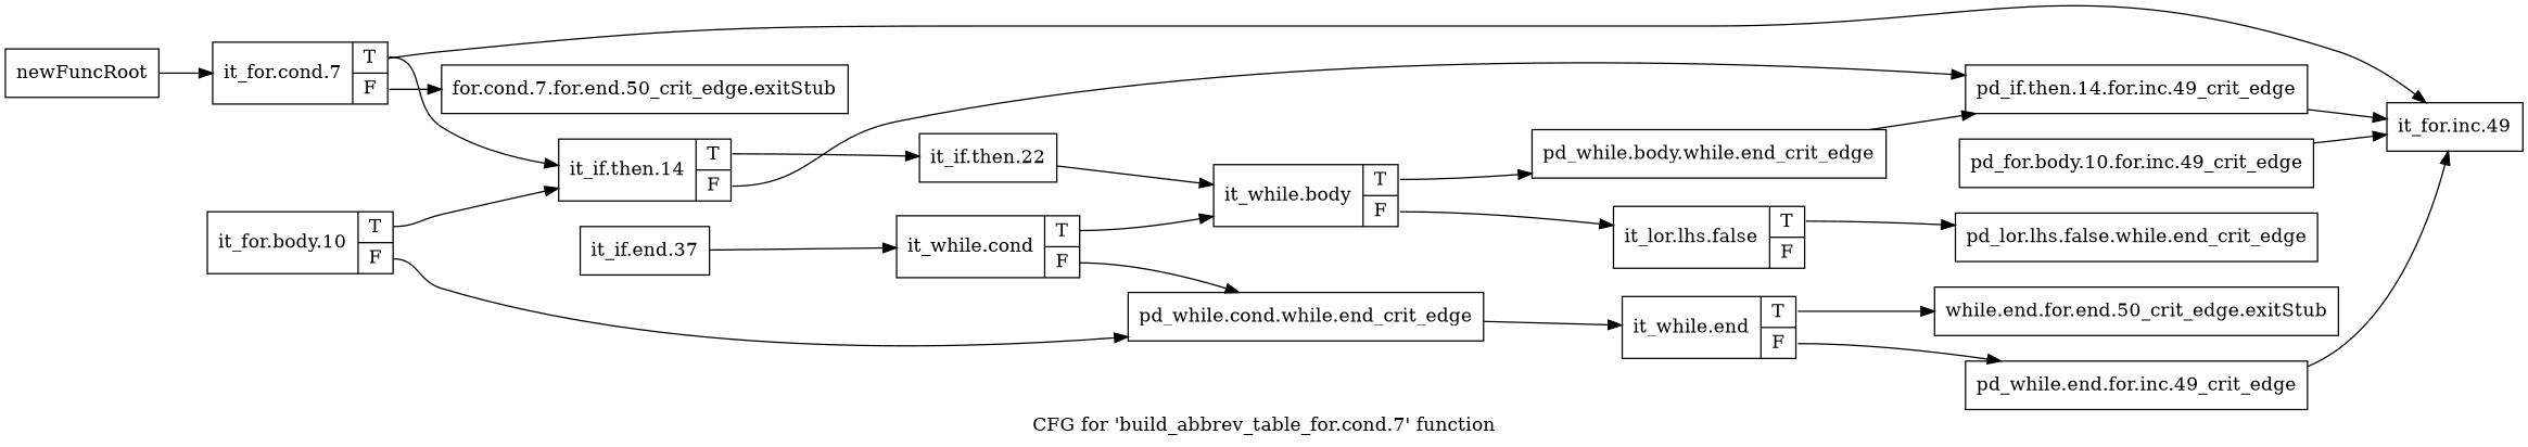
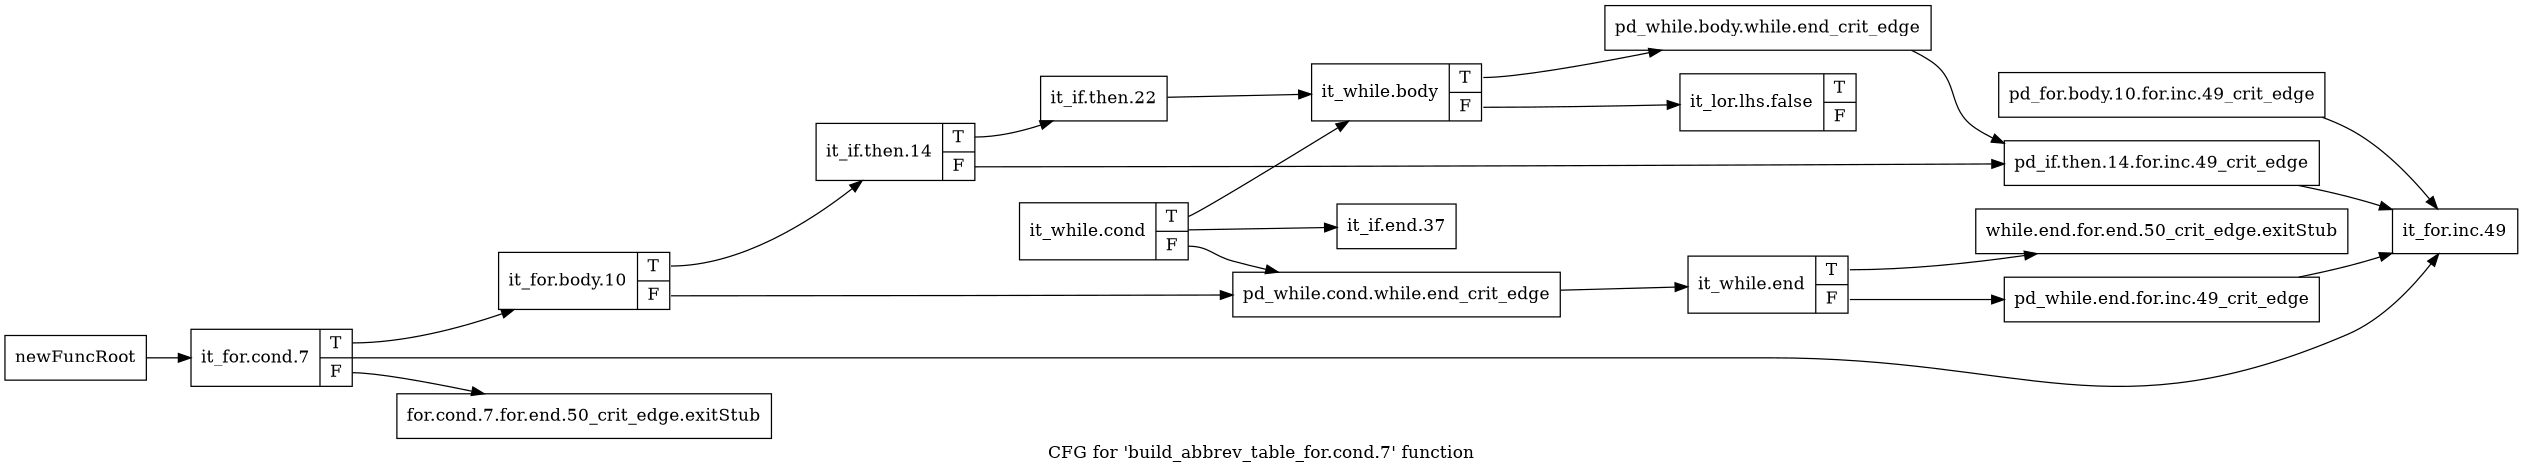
  digraph {
    label="CFG for 'build_abbrev_table_for.cond.7' function"
    rankdir=LR
    node [shape=record]
    n1 [label="{newFuncRoot}"]
    n2 [label="{it_for.cond.7|{<s0>T|<s1>F}}"]
    n3 [label="{for.cond.7.for.end.50_crit_edge.exitStub}"]
    n4 [label="{it_for.body.10|{<s0>T|<s1>F}}"]
    n5 [label="{it_for.inc.49}"]
    n6 [label="{it_if.then.14|{<s0>T|<s1>F}}"]
    n7 [label="{pd_while.cond.while.end_crit_edge}"]
    n8 [label="{while.end.for.end.50_crit_edge.exitStub}"]
    n9 [label="{it_if.then.22}"]
    n10 [label="{pd_if.then.14.for.inc.49_crit_edge}"]
    n11 [label="{pd_for.body.10.for.inc.49_crit_edge}"]
    n12 [label="{it_while.body|{<s0>T|<s1>F}}"]
    n13 [label="{it_while.cond|{<s0>T|<s1>F}}"]
    n14 [label="{pd_while.body.while.end_crit_edge}"]
    n15 [label="{it_lor.lhs.false|{<s0>T|<s1>F}}"]
    n16 [label="{it_while.end|{<s0>T|<s1>F}}"]
-   n17 [label="{pd_lor.lhs.false.while.end_crit_edge}"]
    n18 [label="{pd_while.end.for.inc.49_crit_edge}"]
    n19 [label="{it_if.end.37}"]
    n1 -> n2
    n2 -> n3 [tailport=s1]
-   n2 -> n6 [tailport=s0]
+   n2 -> n4 [tailport=s0]
    n2 -> n5
    n4 -> n6 [tailport=s0]
    n4 -> n7 [tailport=s1]
    n6 -> n9 [tailport=s0]
    n6 -> n10 [tailport=s1]
    n7 -> n16
    n9 -> n12
    n10 -> n5
    n11 -> n5
    n12 -> n14 [tailport=s0]
    n12 -> n15 [tailport=s1]
    n13 -> n7 [tailport=s1]
    n13 -> n12 [tailport=s0]
    n14 -> n10
-   n15 -> n17 [tailport=s0]
    n16 -> n8 [tailport=s0]
    n16 -> n18 [tailport=s1]
    n18 -> n5
-   n19 -> n13
+   n13 -> n19
  }
